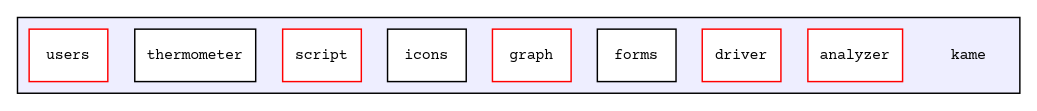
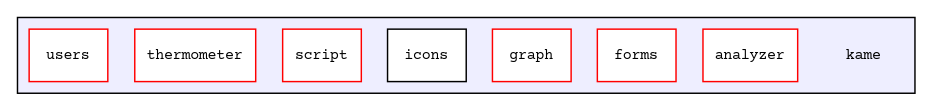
  digraph {
    compound=true
    fontname="Courier Prime"
    node [fontname="Courier Prime" fontsize=10 shape=box color=red fillcolor=white style=filled]
    n1 [label=kame shape=plaintext color="" fillcolor="" style=""]
    n2 [label=analyzer]
-   n3 [label=driver]
-   n4 [color=black label=forms]
+   n4 [label=forms]
    n5 [label="graph"]
    n6 [color=black label=icons]
    n7 [label=script]
-   n8 [color=black label=thermometer]
+   n8 [label=thermometer]
    n9 [label=users]
    subgraph cluster_1 {
      bgcolor="#eeeeff"
      pencolor=black
      n1
      n2
-     n3
      n4
      n5
      n6
      n7
      n8
      n9
    }
  }
